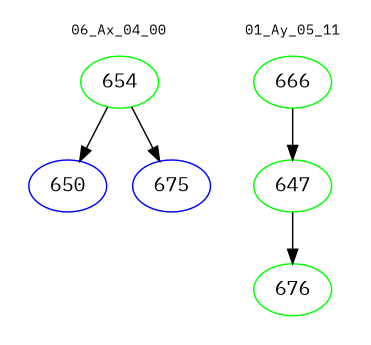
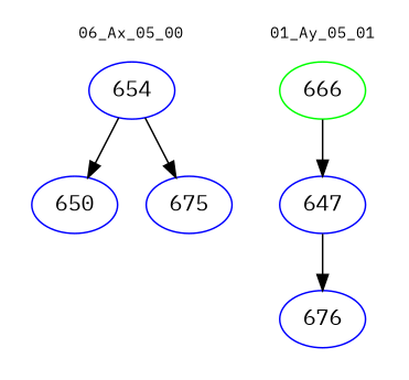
  digraph {
    fontname="IBM Plex Mono"
    node [color=green fontname="IBM Plex Mono"]
    edge [color=black fontname="IBM Plex Mono"]
-   n1 [label=654]
+   n1 [color=blue label=654]
    n2 [color=blue label=650]
    n3 [color=blue label=675]
    n4 [label=666]
-   n5 [label=647]
-   n6 [label=676]
+   n5 [color=blue label=647]
+   n6 [color=blue label=676]
    subgraph cluster_1 {
      color=white
      fontsize=10
-     label="06_Ax_04_00"
+     label="06_Ax_05_00"
      n1
      n2
      n3
    }
    subgraph cluster_2 {
      color=white
      fontsize=10
-     label="01_Ay_05_11"
+     label="01_Ay_05_01"
      n4
      n5
      n6
    }
    n1 -> n2
    n1 -> n3
    n4 -> n5
    n5 -> n6
  }
